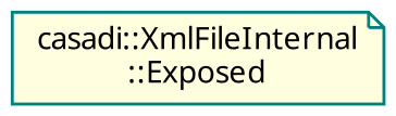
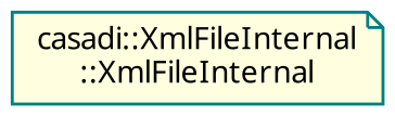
  digraph {
    rankdir=LR
-   n1 [color=teal fillcolor=lightyellow fontname="FreeSans.ttf" fontsize=10 height=0.2 label="casadi::XmlFileInternal\l::Exposed" shape=note style=filled width=0.4]
+   n1 [color=teal fillcolor=lightyellow fontname="FreeSans.ttf" fontsize=10 height=0.2 label="casadi::XmlFileInternal\l::XmlFileInternal" shape=note style=filled width=0.4]
  }
